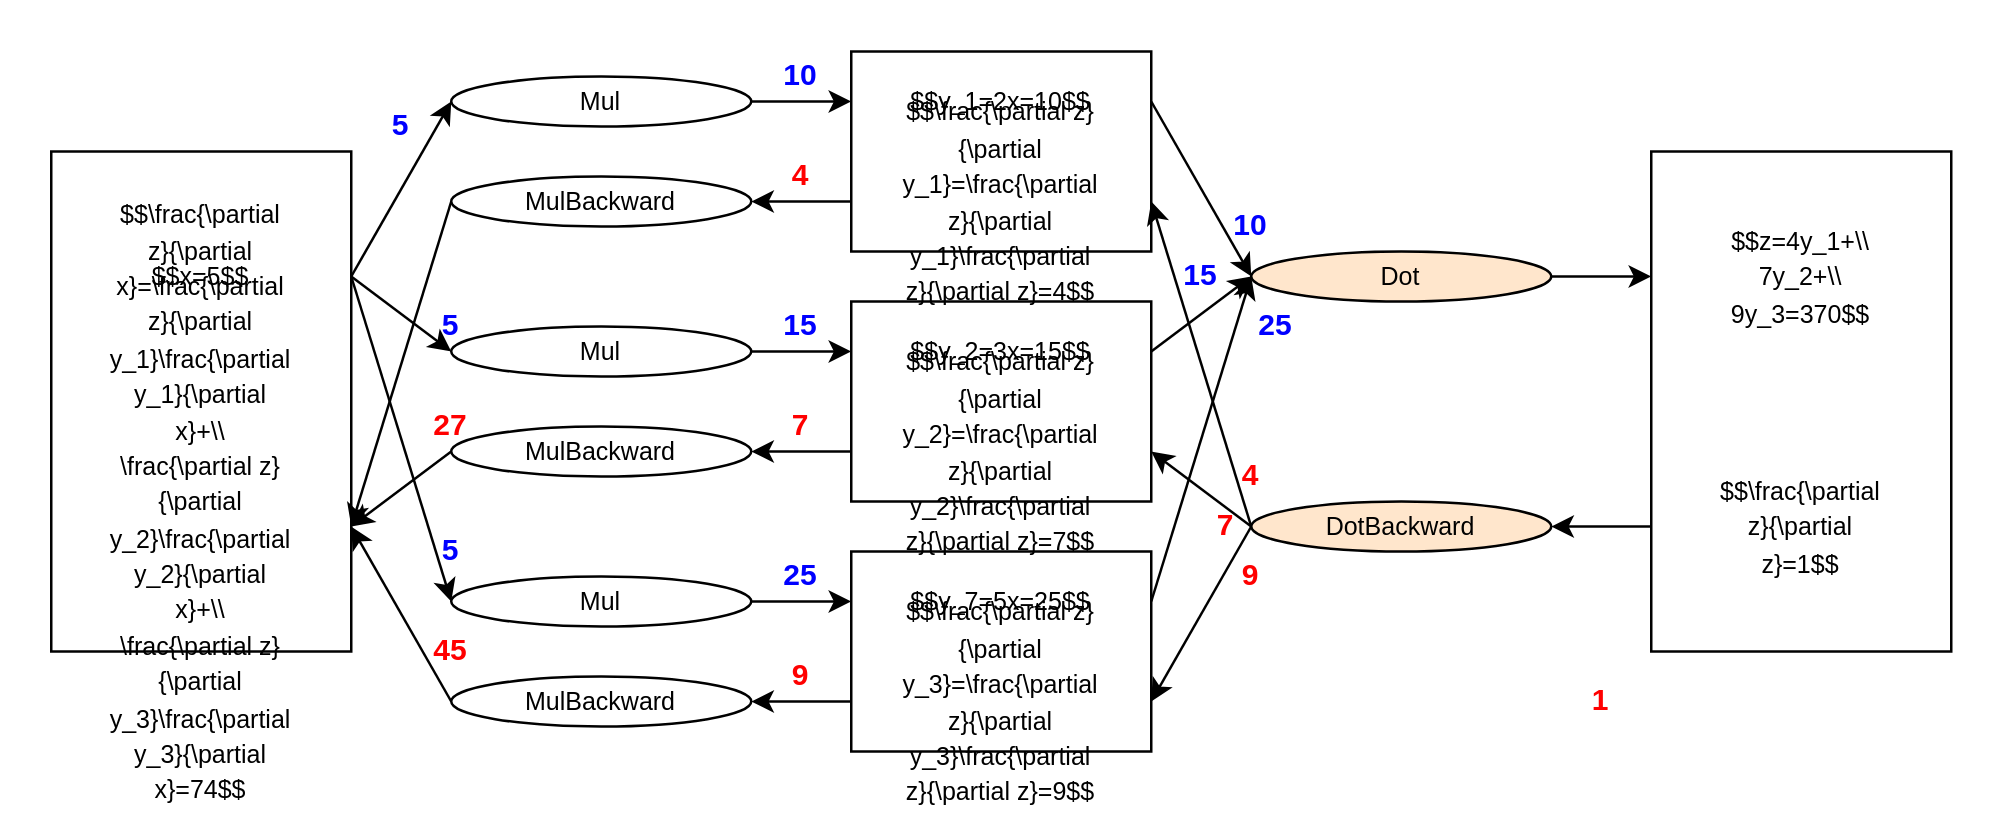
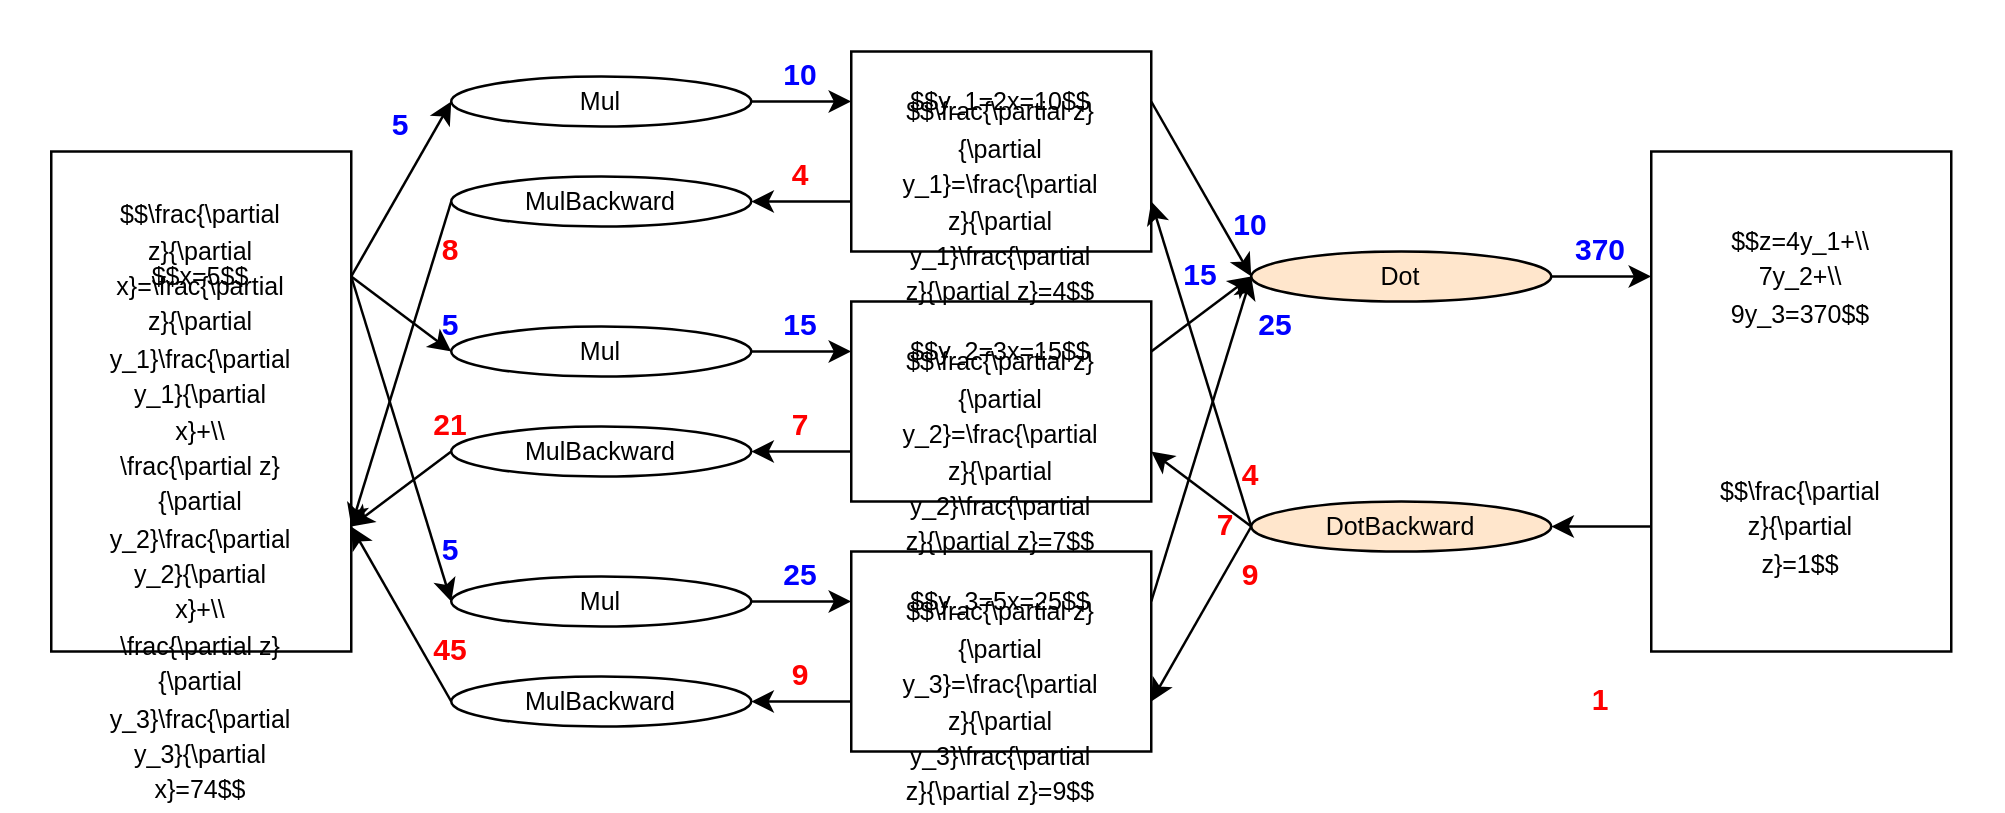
  <mxCell id="0" />
  <mxCell id="1" parent="0" />
  <mxCell id="2" value="&lt;font style=&quot;font-size: 10px&quot;&gt;&lt;br&gt;&lt;/font&gt;" style="rounded=0;whiteSpace=wrap;html=1;" parent="1" vertex="1"><mxGeometry x="20" y="60" width="120" height="200" as="geometry" /></mxCell>
  <mxCell id="3" value="&lt;font style=&quot;font-size: 10px&quot;&gt;Mul&lt;/font&gt;" style="ellipse;whiteSpace=wrap;html=1;" parent="1" vertex="1"><mxGeometry x="180" y="30" width="120" height="20" as="geometry" /></mxCell>
  <mxCell id="4" value="&lt;font style=&quot;font-size: 10px&quot;&gt;Dot&lt;/font&gt;" style="ellipse;whiteSpace=wrap;html=1;fillColor=#ffe6cc;" parent="1" vertex="1"><mxGeometry x="500" y="100" width="120" height="20" as="geometry" /></mxCell>
  <mxCell id="5" value="&lt;font style=&quot;font-size: 10px&quot;&gt;&lt;br&gt;&lt;/font&gt;" style="rounded=0;whiteSpace=wrap;html=1;" parent="1" vertex="1"><mxGeometry x="660" y="60" width="120" height="200" as="geometry" /></mxCell>
  <mxCell id="6" value="&lt;font style=&quot;font-size: 10px&quot;&gt;DotBackward&lt;/font&gt;" style="ellipse;whiteSpace=wrap;html=1;fillColor=#ffe6cc;" parent="1" vertex="1"><mxGeometry x="500" y="200" width="120" height="20" as="geometry" /></mxCell>
  <mxCell id="7" value="" style="endArrow=classic;html=1;entryX=0;entryY=0.5;entryDx=0;entryDy=0;exitX=1;exitY=0.25;exitDx=0;exitDy=0;" parent="1" source="2" target="3" edge="1"><mxGeometry width="50" height="50" relative="1" as="geometry"><mxPoint x="150" y="60" as="sourcePoint" /><mxPoint x="200" y="10" as="targetPoint" /></mxGeometry></mxCell>
  <mxCell id="8" value="" style="endArrow=classic;html=1;entryX=1;entryY=0.75;entryDx=0;entryDy=0;exitX=0;exitY=0.5;exitDx=0;exitDy=0;" parent="1" source="16" target="2" edge="1"><mxGeometry width="50" height="50" relative="1" as="geometry"><mxPoint x="360" y="230" as="sourcePoint" /><mxPoint x="410" y="180" as="targetPoint" /></mxGeometry></mxCell>
  <mxCell id="9" value="" style="endArrow=classic;html=1;entryX=1;entryY=0.5;entryDx=0;entryDy=0;exitX=0;exitY=0.75;exitDx=0;exitDy=0;" parent="1" source="5" target="6" edge="1"><mxGeometry width="50" height="50" relative="1" as="geometry"><mxPoint x="660" y="149.5" as="sourcePoint" /><mxPoint x="620" y="149.5" as="targetPoint" /></mxGeometry></mxCell>
  <mxCell id="10" value="" style="endArrow=classic;html=1;exitX=1;exitY=0.5;exitDx=0;exitDy=0;entryX=0;entryY=0.25;entryDx=0;entryDy=0;" parent="1" source="3" target="13" edge="1"><mxGeometry width="50" height="50" relative="1" as="geometry"><mxPoint x="360" y="230" as="sourcePoint" /><mxPoint x="340" y="110" as="targetPoint" /></mxGeometry></mxCell>
  <mxCell id="11" value="" style="endArrow=classic;html=1;exitX=1;exitY=0.25;exitDx=0;exitDy=0;entryX=0;entryY=0.5;entryDx=0;entryDy=0;" parent="1" source="13" target="4" edge="1"><mxGeometry width="50" height="50" relative="1" as="geometry"><mxPoint x="460" y="110" as="sourcePoint" /><mxPoint x="410" y="180" as="targetPoint" /></mxGeometry></mxCell>
  <mxCell id="12" value="" style="endArrow=classic;html=1;exitX=1;exitY=0.5;exitDx=0;exitDy=0;entryX=0;entryY=0.25;entryDx=0;entryDy=0;" parent="1" source="4" target="5" edge="1"><mxGeometry width="50" height="50" relative="1" as="geometry"><mxPoint x="360" y="230" as="sourcePoint" /><mxPoint x="410" y="180" as="targetPoint" /></mxGeometry></mxCell>
  <mxCell id="13" value="" style="rounded=0;whiteSpace=wrap;html=1;" parent="1" vertex="1"><mxGeometry x="340" y="20" width="120" height="80" as="geometry" /></mxCell>
  <mxCell id="14" value="" style="rounded=0;whiteSpace=wrap;html=1;" parent="1" vertex="1"><mxGeometry x="340" y="120" width="120" height="80" as="geometry" /></mxCell>
  <mxCell id="15" value="" style="rounded=0;whiteSpace=wrap;html=1;" parent="1" vertex="1"><mxGeometry x="340" y="220" width="120" height="80" as="geometry" /></mxCell>
  <mxCell id="16" value="&lt;font style=&quot;font-size: 10px&quot;&gt;MulBackward&lt;/font&gt;" style="ellipse;whiteSpace=wrap;html=1;" parent="1" vertex="1"><mxGeometry x="180" y="70" width="120" height="20" as="geometry" /></mxCell>
  <mxCell id="17" value="" style="endArrow=classic;html=1;exitX=0;exitY=0.75;exitDx=0;exitDy=0;entryX=1;entryY=0.5;entryDx=0;entryDy=0;" parent="1" source="13" target="16" edge="1"><mxGeometry width="50" height="50" relative="1" as="geometry"><mxPoint x="370" y="200" as="sourcePoint" /><mxPoint x="420" y="150" as="targetPoint" /></mxGeometry></mxCell>
  <mxCell id="18" value="&lt;font style=&quot;font-size: 10px&quot;&gt;Mul&lt;/font&gt;" style="ellipse;whiteSpace=wrap;html=1;" parent="1" vertex="1"><mxGeometry x="180" y="130" width="120" height="20" as="geometry" /></mxCell>
  <mxCell id="19" value="&lt;font style=&quot;font-size: 10px&quot;&gt;MulBackward&lt;/font&gt;" style="ellipse;whiteSpace=wrap;html=1;" parent="1" vertex="1"><mxGeometry x="180" y="170" width="120" height="20" as="geometry" /></mxCell>
  <mxCell id="20" value="&lt;font style=&quot;font-size: 10px&quot;&gt;Mul&lt;/font&gt;" style="ellipse;whiteSpace=wrap;html=1;" parent="1" vertex="1"><mxGeometry x="180" y="230" width="120" height="20" as="geometry" /></mxCell>
  <mxCell id="21" value="&lt;font style=&quot;font-size: 10px&quot;&gt;MulBackward&lt;/font&gt;" style="ellipse;whiteSpace=wrap;html=1;" parent="1" vertex="1"><mxGeometry x="180" y="270" width="120" height="20" as="geometry" /></mxCell>
  <mxCell id="22" value="" style="endArrow=classic;html=1;exitX=1;exitY=0.25;exitDx=0;exitDy=0;entryX=0;entryY=0.5;entryDx=0;entryDy=0;" parent="1" source="2" target="18" edge="1"><mxGeometry width="50" height="50" relative="1" as="geometry"><mxPoint x="370" y="200" as="sourcePoint" /><mxPoint x="420" y="150" as="targetPoint" /></mxGeometry></mxCell>
  <mxCell id="23" value="" style="endArrow=classic;html=1;exitX=1;exitY=0.25;exitDx=0;exitDy=0;entryX=0;entryY=0.5;entryDx=0;entryDy=0;" parent="1" source="2" target="20" edge="1"><mxGeometry width="50" height="50" relative="1" as="geometry"><mxPoint x="370" y="200" as="sourcePoint" /><mxPoint x="420" y="150" as="targetPoint" /></mxGeometry></mxCell>
  <mxCell id="24" value="" style="endArrow=classic;html=1;exitX=0;exitY=0.5;exitDx=0;exitDy=0;entryX=1;entryY=0.75;entryDx=0;entryDy=0;" parent="1" source="19" target="2" edge="1"><mxGeometry width="50" height="50" relative="1" as="geometry"><mxPoint x="370" y="200" as="sourcePoint" /><mxPoint x="420" y="150" as="targetPoint" /></mxGeometry></mxCell>
  <mxCell id="25" value="" style="endArrow=classic;html=1;exitX=0;exitY=0.5;exitDx=0;exitDy=0;entryX=1;entryY=0.75;entryDx=0;entryDy=0;" parent="1" source="21" target="2" edge="1"><mxGeometry width="50" height="50" relative="1" as="geometry"><mxPoint x="370" y="200" as="sourcePoint" /><mxPoint x="420" y="150" as="targetPoint" /></mxGeometry></mxCell>
  <mxCell id="26" value="" style="endArrow=classic;html=1;entryX=1;entryY=0.5;entryDx=0;entryDy=0;exitX=0;exitY=0.75;exitDx=0;exitDy=0;" parent="1" source="14" target="19" edge="1"><mxGeometry width="50" height="50" relative="1" as="geometry"><mxPoint x="370" y="200" as="sourcePoint" /><mxPoint x="420" y="150" as="targetPoint" /></mxGeometry></mxCell>
  <mxCell id="27" value="" style="endArrow=classic;html=1;entryX=1;entryY=0.5;entryDx=0;entryDy=0;exitX=0;exitY=0.75;exitDx=0;exitDy=0;" parent="1" source="15" target="21" edge="1"><mxGeometry width="50" height="50" relative="1" as="geometry"><mxPoint x="370" y="200" as="sourcePoint" /><mxPoint x="420" y="150" as="targetPoint" /></mxGeometry></mxCell>
  <mxCell id="28" value="" style="endArrow=classic;html=1;exitX=1;exitY=0.5;exitDx=0;exitDy=0;" parent="1" source="18" edge="1"><mxGeometry width="50" height="50" relative="1" as="geometry"><mxPoint x="370" y="200" as="sourcePoint" /><mxPoint x="340" y="140" as="targetPoint" /></mxGeometry></mxCell>
  <mxCell id="29" value="" style="endArrow=classic;html=1;exitX=1;exitY=0.5;exitDx=0;exitDy=0;entryX=0;entryY=0.25;entryDx=0;entryDy=0;" parent="1" source="20" target="15" edge="1"><mxGeometry width="50" height="50" relative="1" as="geometry"><mxPoint x="370" y="200" as="sourcePoint" /><mxPoint x="420" y="150" as="targetPoint" /></mxGeometry></mxCell>
  <mxCell id="30" value="" style="endArrow=classic;html=1;entryX=0;entryY=0.5;entryDx=0;entryDy=0;exitX=1;exitY=0.25;exitDx=0;exitDy=0;" parent="1" source="14" target="4" edge="1"><mxGeometry width="50" height="50" relative="1" as="geometry"><mxPoint x="370" y="200" as="sourcePoint" /><mxPoint x="420" y="150" as="targetPoint" /></mxGeometry></mxCell>
  <mxCell id="31" value="" style="endArrow=classic;html=1;entryX=0;entryY=0.5;entryDx=0;entryDy=0;exitX=1;exitY=0.25;exitDx=0;exitDy=0;" parent="1" source="15" target="4" edge="1"><mxGeometry width="50" height="50" relative="1" as="geometry"><mxPoint x="370" y="200" as="sourcePoint" /><mxPoint x="420" y="150" as="targetPoint" /></mxGeometry></mxCell>
  <mxCell id="32" value="" style="endArrow=classic;html=1;entryX=1;entryY=0.75;entryDx=0;entryDy=0;exitX=0;exitY=0.5;exitDx=0;exitDy=0;" parent="1" source="6" target="13" edge="1"><mxGeometry width="50" height="50" relative="1" as="geometry"><mxPoint x="370" y="200" as="sourcePoint" /><mxPoint x="420" y="150" as="targetPoint" /></mxGeometry></mxCell>
  <mxCell id="33" value="" style="endArrow=classic;html=1;entryX=1;entryY=0.75;entryDx=0;entryDy=0;exitX=0;exitY=0.5;exitDx=0;exitDy=0;" parent="1" source="6" target="14" edge="1"><mxGeometry width="50" height="50" relative="1" as="geometry"><mxPoint x="370" y="200" as="sourcePoint" /><mxPoint x="420" y="150" as="targetPoint" /></mxGeometry></mxCell>
  <mxCell id="34" value="" style="endArrow=classic;html=1;exitX=0;exitY=0.5;exitDx=0;exitDy=0;entryX=1;entryY=0.75;entryDx=0;entryDy=0;" parent="1" source="6" target="15" edge="1"><mxGeometry width="50" height="50" relative="1" as="geometry"><mxPoint x="370" y="200" as="sourcePoint" /><mxPoint x="420" y="150" as="targetPoint" /></mxGeometry></mxCell>
  <mxCell id="35" value="&lt;font style=&quot;font-size: 10px&quot;&gt;$$x=5$$&lt;/font&gt;" style="text;html=1;strokeColor=none;fillColor=none;align=center;verticalAlign=middle;whiteSpace=wrap;rounded=0;" vertex="1" parent="1"><mxGeometry x="60" y="100" width="40" height="20" as="geometry" /></mxCell>
  <mxCell id="36" value="&lt;font style=&quot;font-size: 10px&quot;&gt;$$\frac{\partial z}{\partial x}=\frac{\partial z}{\partial y_1}\frac{\partial y_1}{\partial x}+\\ \frac{\partial z}{\partial y_2}\frac{\partial y_2}{\partial x}+\\ \frac{\partial z}{\partial y_3}\frac{\partial y_3}{\partial x}=74$$&lt;/font&gt;" style="text;html=1;strokeColor=none;fillColor=none;align=center;verticalAlign=middle;whiteSpace=wrap;rounded=0;" vertex="1" parent="1"><mxGeometry x="60" y="190" width="40" height="20" as="geometry" /></mxCell>
  <mxCell id="37" value="&lt;font style=&quot;font-size: 10px&quot;&gt;$$y_1=2x=10$$&lt;/font&gt;" style="text;html=1;strokeColor=none;fillColor=none;align=center;verticalAlign=middle;whiteSpace=wrap;rounded=0;" vertex="1" parent="1"><mxGeometry x="380" y="30" width="40" height="20" as="geometry" /></mxCell>
  <mxCell id="38" value="&lt;font style=&quot;font-size: 10px&quot;&gt;$$\frac{\partial z}{\partial y_1}=\frac{\partial z}{\partial y_1}\frac{\partial z}{\partial z}=4$$&lt;/font&gt;" style="text;html=1;strokeColor=none;fillColor=none;align=center;verticalAlign=middle;whiteSpace=wrap;rounded=0;" vertex="1" parent="1"><mxGeometry x="380" y="70" width="40" height="20" as="geometry" /></mxCell>
  <mxCell id="39" value="&lt;font style=&quot;font-size: 10px&quot;&gt;$$y_2=3x=15$$&lt;/font&gt;" style="text;html=1;strokeColor=none;fillColor=none;align=center;verticalAlign=middle;whiteSpace=wrap;rounded=0;" vertex="1" parent="1"><mxGeometry x="380" y="130" width="40" height="20" as="geometry" /></mxCell>
  <mxCell id="40" value="&lt;span style=&quot;font-size: 10px&quot;&gt;$$\frac{\partial z}{\partial y_2}=\frac{\partial z}{\partial y_2}\frac{\partial z}{\partial z}=7$$&lt;/span&gt;" style="text;html=1;strokeColor=none;fillColor=none;align=center;verticalAlign=middle;whiteSpace=wrap;rounded=0;" vertex="1" parent="1"><mxGeometry x="380" y="170" width="40" height="20" as="geometry" /></mxCell>
- <mxCell id="41" value="&lt;font style=&quot;font-size: 10px&quot;&gt;$$y_7=5x=25$$&lt;/font&gt;" style="text;html=1;strokeColor=none;fillColor=none;align=center;verticalAlign=middle;whiteSpace=wrap;rounded=0;" vertex="1" parent="1"><mxGeometry x="380" y="230" width="40" height="20" as="geometry" /></mxCell>
+ <mxCell id="41" value="&lt;font style=&quot;font-size: 10px&quot;&gt;$$y_3=5x=25$$&lt;/font&gt;" style="text;html=1;strokeColor=none;fillColor=none;align=center;verticalAlign=middle;whiteSpace=wrap;rounded=0;" vertex="1" parent="1"><mxGeometry x="380" y="230" width="40" height="20" as="geometry" /></mxCell>
  <mxCell id="42" value="&lt;font style=&quot;font-size: 10px&quot;&gt;$$\frac{\partial z}{\partial y_3}=\frac{\partial z}{\partial y_3}\frac{\partial z}{\partial z}=9$$&lt;/font&gt;" style="text;html=1;strokeColor=none;fillColor=none;align=center;verticalAlign=middle;whiteSpace=wrap;rounded=0;" vertex="1" parent="1"><mxGeometry x="380" y="270" width="40" height="20" as="geometry" /></mxCell>
  <mxCell id="43" value="&lt;font style=&quot;font-size: 10px&quot;&gt;$$z=4y_1+\\ 7y_2+\\ 9y_3=370$$&lt;/font&gt;" style="text;html=1;strokeColor=none;fillColor=none;align=center;verticalAlign=middle;whiteSpace=wrap;rounded=0;" vertex="1" parent="1"><mxGeometry x="700" y="100" width="40" height="20" as="geometry" /></mxCell>
  <mxCell id="44" value="&lt;span style=&quot;font-size: 10px&quot;&gt;$$\frac{\partial z}{\partial z}=1$$&lt;/span&gt;" style="text;html=1;strokeColor=none;fillColor=none;align=center;verticalAlign=middle;whiteSpace=wrap;rounded=0;" vertex="1" parent="1"><mxGeometry x="700" y="200" width="40" height="20" as="geometry" /></mxCell>
  <mxCell id="45" value="&lt;b&gt;&lt;font color=&quot;#0000ff&quot;&gt;5&lt;/font&gt;&lt;/b&gt;" style="text;html=1;strokeColor=none;fillColor=none;align=center;verticalAlign=middle;whiteSpace=wrap;rounded=0;" vertex="1" parent="1"><mxGeometry x="140" y="40" width="40" height="20" as="geometry" /></mxCell>
  <mxCell id="46" value="&lt;b&gt;&lt;font color=&quot;#0000ff&quot;&gt;5&lt;/font&gt;&lt;/b&gt;" style="text;html=1;strokeColor=none;fillColor=none;align=center;verticalAlign=middle;whiteSpace=wrap;rounded=0;" vertex="1" parent="1"><mxGeometry x="160" y="210" width="40" height="20" as="geometry" /></mxCell>
  <mxCell id="47" value="&lt;b&gt;&lt;font color=&quot;#0000ff&quot;&gt;5&lt;/font&gt;&lt;/b&gt;" style="text;html=1;strokeColor=none;fillColor=none;align=center;verticalAlign=middle;whiteSpace=wrap;rounded=0;" vertex="1" parent="1"><mxGeometry x="160" y="120" width="40" height="20" as="geometry" /></mxCell>
  <mxCell id="48" value="&lt;b&gt;&lt;font color=&quot;#0000ff&quot;&gt;10&lt;/font&gt;&lt;/b&gt;" style="text;html=1;strokeColor=none;fillColor=none;align=center;verticalAlign=middle;whiteSpace=wrap;rounded=0;" vertex="1" parent="1"><mxGeometry x="300" y="20" width="40" height="20" as="geometry" /></mxCell>
  <mxCell id="49" value="&lt;b&gt;&lt;font color=&quot;#0000ff&quot;&gt;15&lt;/font&gt;&lt;/b&gt;" style="text;html=1;strokeColor=none;fillColor=none;align=center;verticalAlign=middle;whiteSpace=wrap;rounded=0;" vertex="1" parent="1"><mxGeometry x="300" y="120" width="40" height="20" as="geometry" /></mxCell>
  <mxCell id="50" value="&lt;b&gt;&lt;font color=&quot;#0000ff&quot;&gt;25&lt;/font&gt;&lt;/b&gt;" style="text;html=1;strokeColor=none;fillColor=none;align=center;verticalAlign=middle;whiteSpace=wrap;rounded=0;" vertex="1" parent="1"><mxGeometry x="300" y="220" width="40" height="20" as="geometry" /></mxCell>
  <mxCell id="51" value="&lt;b&gt;&lt;font color=&quot;#0000ff&quot;&gt;10&lt;/font&gt;&lt;/b&gt;" style="text;html=1;strokeColor=none;fillColor=none;align=center;verticalAlign=middle;whiteSpace=wrap;rounded=0;" vertex="1" parent="1"><mxGeometry x="480" y="80" width="40" height="20" as="geometry" /></mxCell>
  <mxCell id="52" value="&lt;b&gt;&lt;font color=&quot;#0000ff&quot;&gt;15&lt;/font&gt;&lt;/b&gt;" style="text;html=1;strokeColor=none;fillColor=none;align=center;verticalAlign=middle;whiteSpace=wrap;rounded=0;" vertex="1" parent="1"><mxGeometry x="460" y="100" width="40" height="20" as="geometry" /></mxCell>
  <mxCell id="53" value="&lt;b&gt;&lt;font color=&quot;#0000ff&quot;&gt;25&lt;/font&gt;&lt;/b&gt;" style="text;html=1;strokeColor=none;fillColor=none;align=center;verticalAlign=middle;whiteSpace=wrap;rounded=0;" vertex="1" parent="1"><mxGeometry x="490" y="120" width="40" height="20" as="geometry" /></mxCell>
+ <mxCell id="54" value="&lt;b&gt;&lt;font color=&quot;#0000ff&quot;&gt;370&lt;/font&gt;&lt;/b&gt;" style="text;html=1;strokeColor=none;fillColor=none;align=center;verticalAlign=middle;whiteSpace=wrap;rounded=0;" vertex="1" parent="1"><mxGeometry x="620" y="90" width="40" height="20" as="geometry" /></mxCell>
  <mxCell id="55" value="&lt;b&gt;&lt;font color=&quot;#ff0000&quot;&gt;1&lt;/font&gt;&lt;/b&gt;" style="text;html=1;strokeColor=none;fillColor=none;align=center;verticalAlign=middle;whiteSpace=wrap;rounded=0;" vertex="1" parent="1"><mxGeometry x="620" y="270" width="40" height="20" as="geometry" /></mxCell>
  <mxCell id="56" value="&lt;b&gt;&lt;font color=&quot;#ff0000&quot;&gt;4&lt;/font&gt;&lt;/b&gt;" style="text;html=1;strokeColor=none;fillColor=none;align=center;verticalAlign=middle;whiteSpace=wrap;rounded=0;" vertex="1" parent="1"><mxGeometry x="480" y="180" width="40" height="20" as="geometry" /></mxCell>
  <mxCell id="57" value="&lt;b&gt;&lt;font color=&quot;#ff0000&quot;&gt;9&lt;/font&gt;&lt;/b&gt;" style="text;html=1;strokeColor=none;fillColor=none;align=center;verticalAlign=middle;whiteSpace=wrap;rounded=0;" vertex="1" parent="1"><mxGeometry x="480" y="220" width="40" height="20" as="geometry" /></mxCell>
  <mxCell id="58" value="&lt;b&gt;&lt;font color=&quot;#ff0000&quot;&gt;7&lt;/font&gt;&lt;/b&gt;" style="text;html=1;strokeColor=none;fillColor=none;align=center;verticalAlign=middle;whiteSpace=wrap;rounded=0;" vertex="1" parent="1"><mxGeometry x="470" y="200" width="40" height="20" as="geometry" /></mxCell>
  <mxCell id="59" value="&lt;b&gt;&lt;font color=&quot;#ff0000&quot;&gt;9&lt;/font&gt;&lt;/b&gt;" style="text;html=1;strokeColor=none;fillColor=none;align=center;verticalAlign=middle;whiteSpace=wrap;rounded=0;" vertex="1" parent="1"><mxGeometry x="300" y="260" width="40" height="20" as="geometry" /></mxCell>
  <mxCell id="60" value="&lt;b&gt;&lt;font color=&quot;#ff0000&quot;&gt;7&lt;/font&gt;&lt;/b&gt;" style="text;html=1;strokeColor=none;fillColor=none;align=center;verticalAlign=middle;whiteSpace=wrap;rounded=0;" vertex="1" parent="1"><mxGeometry x="300" y="160" width="40" height="20" as="geometry" /></mxCell>
  <mxCell id="61" value="&lt;b&gt;&lt;font color=&quot;#ff0000&quot;&gt;4&lt;/font&gt;&lt;/b&gt;" style="text;html=1;strokeColor=none;fillColor=none;align=center;verticalAlign=middle;whiteSpace=wrap;rounded=0;" vertex="1" parent="1"><mxGeometry x="300" y="60" width="40" height="20" as="geometry" /></mxCell>
- <mxCell id="63" value="&lt;b&gt;&lt;font color=&quot;#ff0000&quot;&gt;27&lt;/font&gt;&lt;/b&gt;" style="text;html=1;strokeColor=none;fillColor=none;align=center;verticalAlign=middle;whiteSpace=wrap;rounded=0;" vertex="1" parent="1"><mxGeometry x="160" y="160" width="40" height="20" as="geometry" /></mxCell>
+ <mxCell id="62" value="&lt;b&gt;&lt;font color=&quot;#ff0000&quot;&gt;8&lt;/font&gt;&lt;/b&gt;" style="text;html=1;strokeColor=none;fillColor=none;align=center;verticalAlign=middle;whiteSpace=wrap;rounded=0;" vertex="1" parent="1"><mxGeometry x="160" y="90" width="40" height="20" as="geometry" /></mxCell>
+ <mxCell id="63" value="&lt;b&gt;&lt;font color=&quot;#ff0000&quot;&gt;21&lt;/font&gt;&lt;/b&gt;" style="text;html=1;strokeColor=none;fillColor=none;align=center;verticalAlign=middle;whiteSpace=wrap;rounded=0;" vertex="1" parent="1"><mxGeometry x="160" y="160" width="40" height="20" as="geometry" /></mxCell>
  <mxCell id="64" value="&lt;b&gt;&lt;font color=&quot;#ff0000&quot;&gt;45&lt;/font&gt;&lt;/b&gt;" style="text;html=1;strokeColor=none;fillColor=none;align=center;verticalAlign=middle;whiteSpace=wrap;rounded=0;" vertex="1" parent="1"><mxGeometry x="160" y="250" width="40" height="20" as="geometry" /></mxCell>
